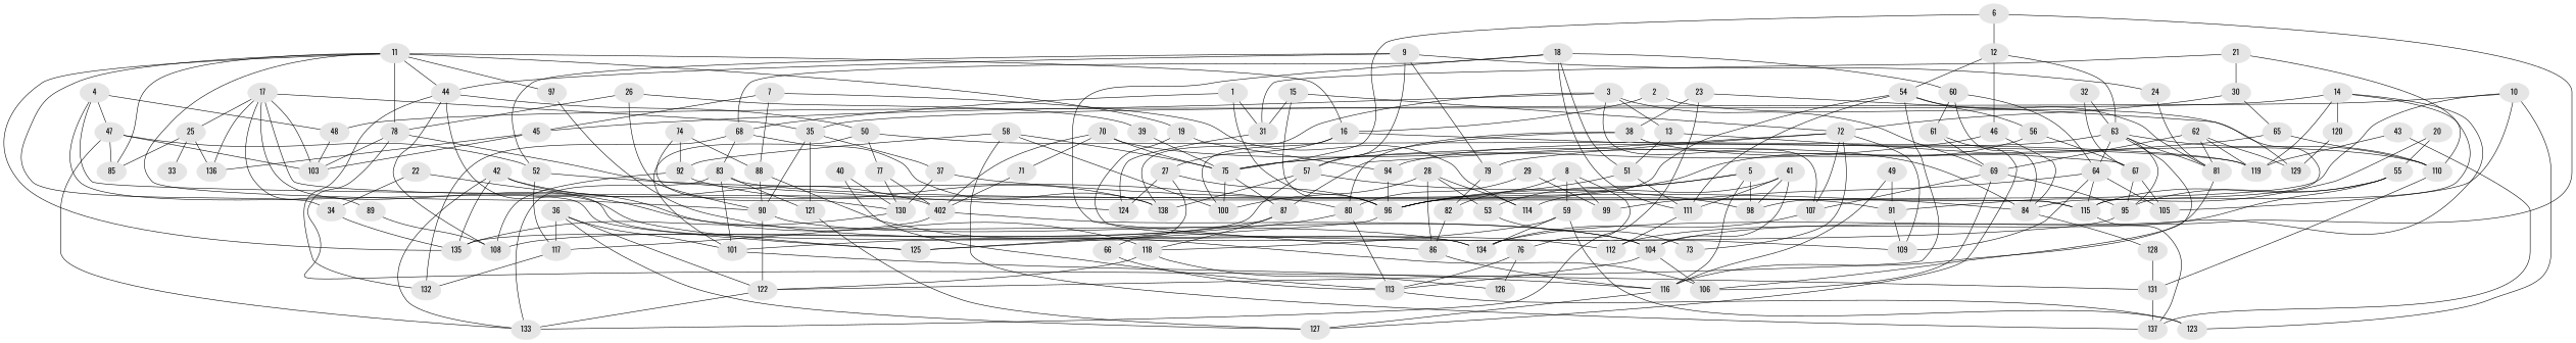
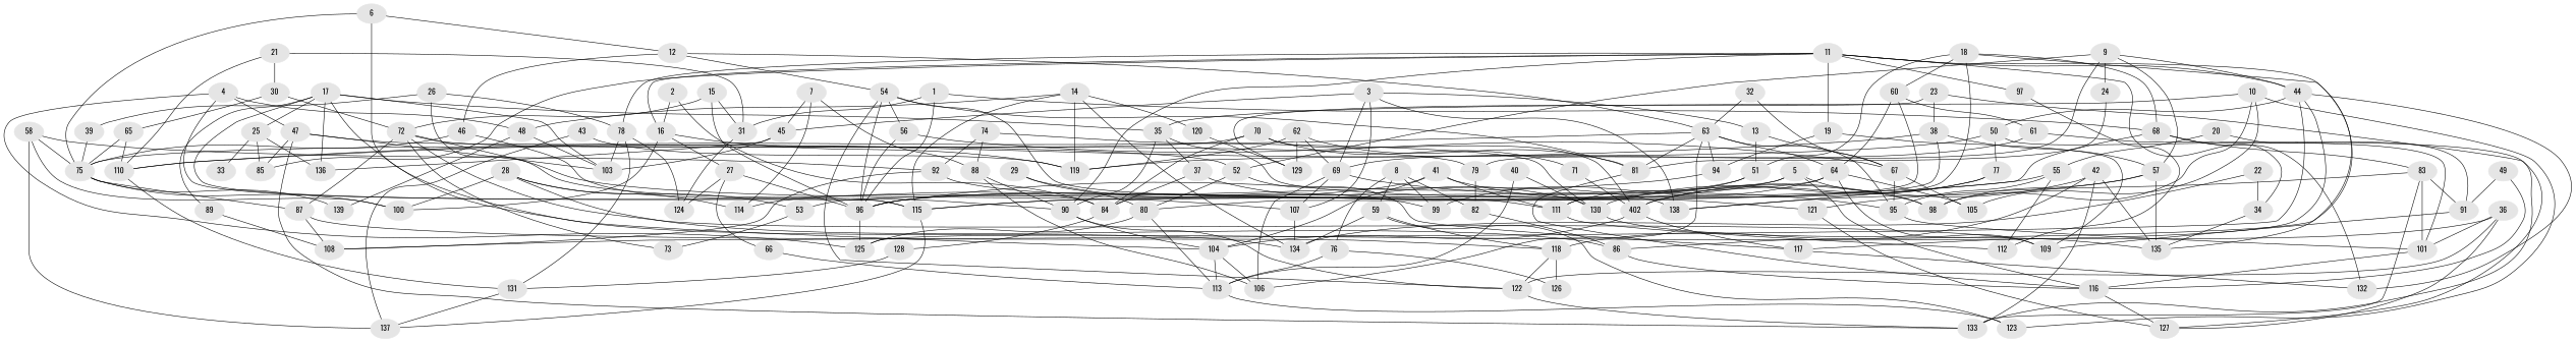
  graph {
    fontname=Oswald
    node [color=gray90 fontname=Oswald style=filled]
    edge [fontname=Oswald]
    1
    31
    68
    96
    124
    138
    132
    83
    125
    2
    16
    84
    119
    27
    100
    128
    3
    13
    45
    69
    107
    51
    67
    103
    136
    95
    106
    134
    4
    47
    48
    115
    52
    85
    133
+   139
    137
    5
    53
    98
    116
    73
    127
    6
    12
    75
    104
    46
    54
    63
    87
    113
    7
    88
    114
    90
    8
    59
    76
    82
    99
    123
    118
    126
    86
    9
    24
    44
    57
    79
    81
    50
    108
    80
    117
    135
    10
    35
    105
    37
    121
    11
    19
    34
    78
    97
    94
    109
    131
    122
    112
    111
    56
    110
    64
    14
    120
    129
    15
    72
    66
    17
    25
    89
    33
    18
    60
    61
    20
    55
    91
    21
    30
    65
    22
    23
    38
    26
    39
    28
    29
    32
    130
    36
    101
    40
    41
    42
    n129 [label=402]
    43
    77
    49
    58
    92
    62
    70
    71
    74
    1 -- 31
    1 -- 68
    1 -- 96
    31 -- 124
    68 -- 138
    68 -- 132
    68 -- 83
    96 -- 125
    83 -- 133
    83 -- 121
    83 -- 91
    83 -- 101
    2 -- 16
    2 -- 84
    16 -- 119
    16 -- 27
    16 -- 100
    84 -- 128
    27 -- 96
    27 -- 124
    27 -- 66
    128 -- 131
    3 -- 138
    3 -- 13
    3 -- 45
    3 -- 69
    3 -- 107
    13 -- 51
    13 -- 67
    45 -- 103
    45 -- 136
    69 -- 107
    69 -- 95
    69 -- 106
    107 -- 134
    51 -- 96
    51 -- 111
    67 -- 95
    67 -- 105
    95 -- 101
    4 -- 125
    4 -- 47
    4 -- 48
    4 -- 115
    47 -- 103
    47 -- 52
    47 -- 85
    47 -- 133
    48 -- 103
+   48 -- 139
    115 -- 137
    52 -- 80
    52 -- 117
    5 -- 96
    5 -- 53
    5 -- 98
    5 -- 116
    53 -- 73
    116 -- 127
    6 -- 12
    6 -- 75
    6 -- 104
    12 -- 46
    12 -- 54
    12 -- 63
    75 -- 100
+   75 -- 139
    75 -- 87
    104 -- 106
    104 -- 113
    46 -- 84
    46 -- 75
    54 -- 96
    54 -- 81
    54 -- 122
    54 -- 111
    54 -- 56
    63 -- 95
    63 -- 106
    63 -- 81
    63 -- 94
    63 -- 110
    63 -- 64
    87 -- 118
    87 -- 108
    113 -- 123
    7 -- 45
    7 -- 88
    7 -- 114
    88 -- 106
    88 -- 90
    90 -- 104
    90 -- 122
    8 -- 59
    8 -- 76
    8 -- 82
    8 -- 99
    59 -- 134
    59 -- 123
    59 -- 118
    76 -- 113
    76 -- 126
    82 -- 86
    118 -- 126
    118 -- 122
    86 -- 116
    9 -- 52
    9 -- 24
    9 -- 44
    9 -- 57
    9 -- 79
    24 -- 81
    44 -- 132
    44 -- 125
    44 -- 50
    44 -- 108
    57 -- 138
    57 -- 98
    57 -- 135
    79 -- 82
    81 -- 116
    50 -- 119
    50 -- 101
    50 -- 77
    80 -- 125
    80 -- 113
    117 -- 132
    10 -- 98
    10 -- 123
    10 -- 35
    10 -- 105
    35 -- 90
    35 -- 37
    35 -- 121
    37 -- 84
    37 -- 130
    121 -- 127
    11 -- 16
    11 -- 85
    11 -- 90
    11 -- 44
    11 -- 135
    11 -- 19
    11 -- 34
    11 -- 78
    11 -- 97
    19 -- 94
    19 -- 109
    34 -- 135
    78 -- 124
    78 -- 103
    78 -- 131
    97 -- 112
    94 -- 96
    131 -- 137
    122 -- 133
    111 -- 112
    56 -- 96
    56 -- 67
    110 -- 131
    64 -- 115
    64 -- 99
    64 -- 105
    64 -- 109
    14 -- 119
    14 -- 134
    14 -- 48
    14 -- 115
    14 -- 120
    120 -- 129
    15 -- 31
    15 -- 96
    15 -- 72
    72 -- 107
    72 -- 73
    72 -- 87
    72 -- 79
    72 -- 109
    66 -- 113
    17 -- 103
    17 -- 136
    17 -- 134
    17 -- 115
    17 -- 35
    17 -- 25
    17 -- 89
    25 -- 136
    25 -- 85
    25 -- 33
    89 -- 108
    18 -- 68
    18 -- 51
    18 -- 86
    18 -- 111
    18 -- 60
    60 -- 84
    60 -- 64
    60 -- 61
    61 -- 69
    61 -- 127
    20 -- 55
    20 -- 91
    55 -- 95
    55 -- 115
    55 -- 112
    91 -- 109
    21 -- 31
    21 -- 110
    21 -- 30
    30 -- 72
    30 -- 65
    65 -- 75
    65 -- 110
    22 -- 134
    22 -- 34
    23 -- 133
    23 -- 129
    23 -- 38
    38 -- 57
    38 -- 80
    38 -- 110
    26 -- 90
    26 -- 78
    26 -- 39
    39 -- 75
    28 -- 100
    28 -- 53
    28 -- 114
    28 -- 86
    29 -- 99
    29 -- 80
    32 -- 67
    32 -- 63
    130 -- 135
    36 -- 127
    36 -- 117
    36 -- 122
    36 -- 101
    101 -- 116
    40 -- 113
    40 -- 130
    41 -- 98
    41 -- 104
    41 -- 114
    41 -- 111
    42 -- 133
    42 -- 118
    42 -- 135
    42 -- n129
    n129 -- 104
    n129 -- 117
    43 -- 119
    43 -- 137
    77 -- 130
    77 -- n129
    49 -- 116
    49 -- 91
    58 -- 100
    58 -- 137
    58 -- 75
    58 -- 92
    92 -- 138
    92 -- 108
    62 -- 119
    62 -- 69
    62 -- 81
    62 -- 129
    70 -- 84
    70 -- 75
    70 -- n129
    70 -- 71
    71 -- n129
    74 -- 88
    74 -- 130
    74 -- 92
  }
